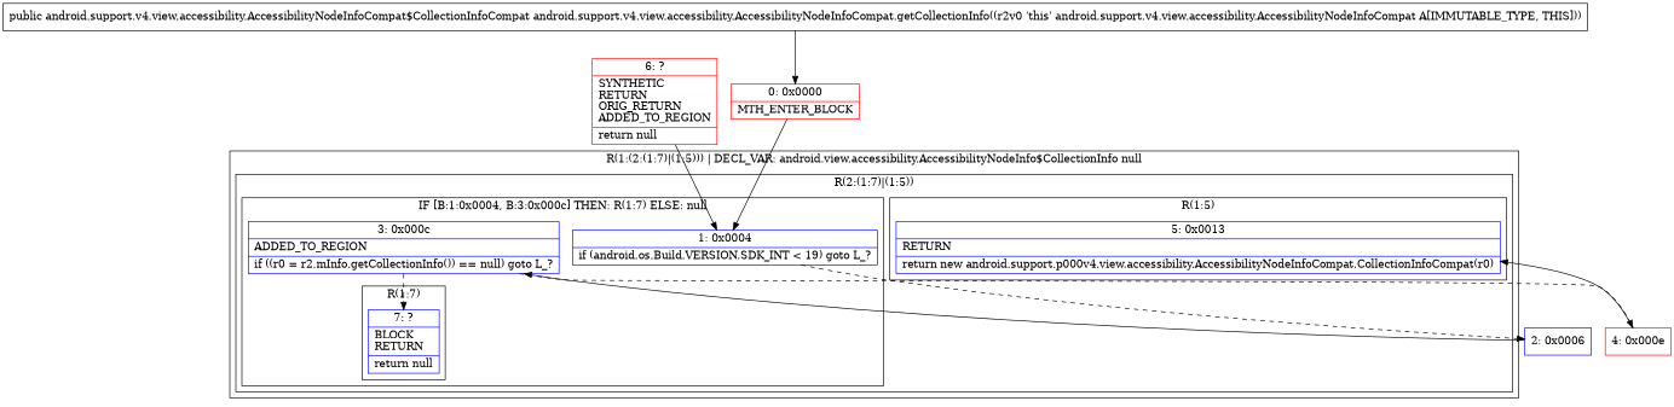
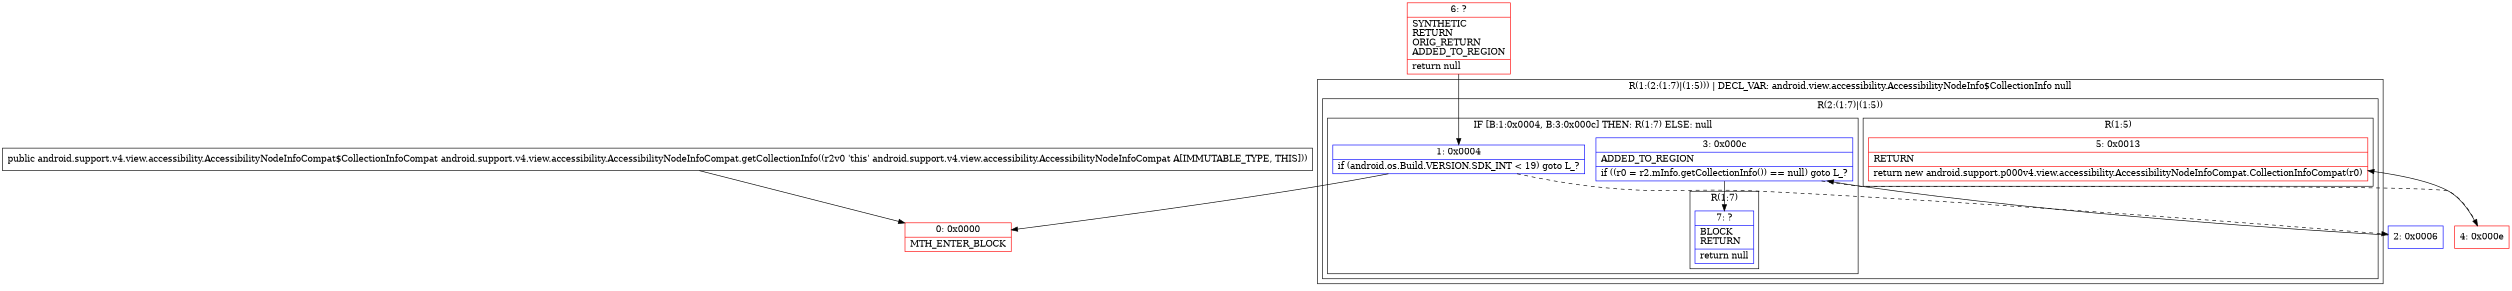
  digraph {
    node [color=blue shape=record]
    n1 [label="{7\:\ ?|BLOCK\lRETURN\l|return null\l}"]
    n2 [label="{1\:\ 0x0004|if (android.os.Build.VERSION.SDK_INT \< 19) goto L_?\l}"]
    n3 [label="{3\:\ 0x000c|ADDED_TO_REGION\l|if ((r0 = r2.mInfo.getCollectionInfo()) == null) goto L_?\l}"]
-   n4 [label="{5\:\ 0x0013|RETURN\l|return new android.support.p000v4.view.accessibility.AccessibilityNodeInfoCompat.CollectionInfoCompat(r0)\l}"]
+   n4 [color=red label="{5\:\ 0x0013|RETURN\l|return new android.support.p000v4.view.accessibility.AccessibilityNodeInfoCompat.CollectionInfoCompat(r0)\l}"]
    n5 [label="{2\:\ 0x0006}"]
    n6 [color=red label="{4\:\ 0x000e}"]
    n7 [color=red label="{6\:\ ?|SYNTHETIC\lRETURN\lORIG_RETURN\lADDED_TO_REGION\l|return null\l}"]
    n8 [color=red label="{0\:\ 0x0000|MTH_ENTER_BLOCK\l}"]
    n9 [label="{public android.support.v4.view.accessibility.AccessibilityNodeInfoCompat$CollectionInfoCompat android.support.v4.view.accessibility.AccessibilityNodeInfoCompat.getCollectionInfo((r2v0 'this' android.support.v4.view.accessibility.AccessibilityNodeInfoCompat A[IMMUTABLE_TYPE, THIS])) }" color=""]
    subgraph cluster_1 {
      label="R(1:(2:(1:7)|(1:5))) | DECL_VAR: android.view.accessibility.AccessibilityNodeInfo$CollectionInfo null\l"
      subgraph cluster_2 {
        label="R(2:(1:7)|(1:5))"
        subgraph cluster_3 {
          label="IF [B:1:0x0004, B:3:0x000c] THEN: R(1:7) ELSE: null"
          n2
          n3
          subgraph cluster_4 {
            label="R(1:7)"
            n1
          }
        }
        subgraph cluster_5 {
          label="R(1:5)"
          n4
        }
      }
    }
    n2 -> n5 [style=dashed]
-   n3 -> n1 [style=dashed]
+   n3 -> n1
    n3 -> n6 [style=dashed]
    n5 -> n3
    n6 -> n4
    n7 -> n2
-   n8 -> n2
+   n2 -> n8
    n9 -> n8
  }
